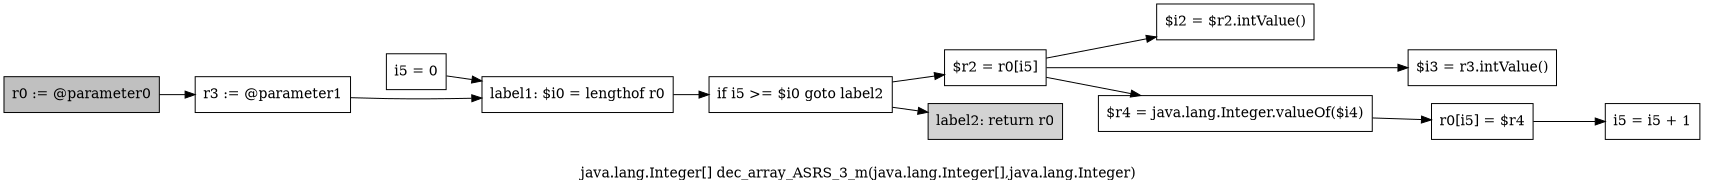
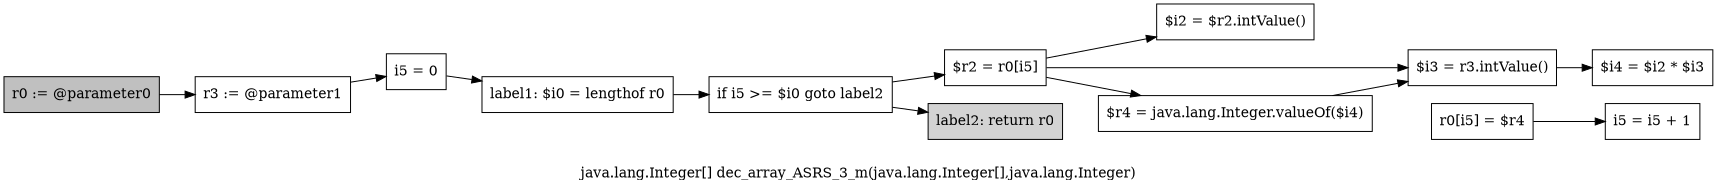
  digraph {
    label="java.lang.Integer[] dec_array_ASRS_3_m(java.lang.Integer[],java.lang.Integer)"
    rankdir=LR
    node [shape=box]
    n1 [fillcolor=gray label="r0 := @parameter0" style=filled]
    n2 [label="r3 := @parameter1"]
    n3 [label="i5 = 0"]
    n4 [label="label1: $i0 = lengthof r0"]
    n5 [label="if i5 >= $i0 goto label2"]
    n6 [label="$r2 = r0[i5]"]
    n7 [fillcolor=lightgray label="label2: return r0" style=filled]
    n8 [label="$i2 = $r2.intValue()"]
    n9 [label="$i3 = r3.intValue()"]
    n10 [label="$r4 = java.lang.Integer.valueOf($i4)"]
+   n11 [label="$i4 = $i2 * $i3"]
    n12 [label="r0[i5] = $r4"]
    n13 [label="i5 = i5 + 1"]
    n1 -> n2
-   n2 -> n4
+   n2 -> n3
    n3 -> n4
    n4 -> n5
    n5 -> n6
    n5 -> n7
    n6 -> n8
    n6 -> n9
    n6 -> n10
-   n10 -> n12
+   n9 -> n11
+   n10 -> n9
    n12 -> n13
  }
